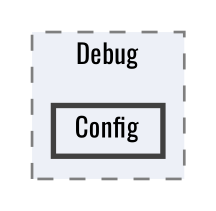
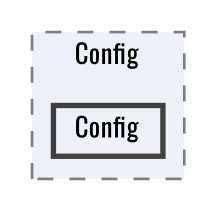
  digraph {
    compound=true
    rankdir=LR
    fontname=Oswald
    n1 [color=grey25 fillcolor="#edf0f7" fontname=Oswald fontsize=10 height=0.2 label=Config shape=box style="filled,bold" width=0.4]
    subgraph cluster_1 {
      bgcolor="#edf0f7"
      fontsize=10
-     label=Debug
+     label=Config
      pencolor=grey50
      style="filled,dashed"
      n1
    }
  }
